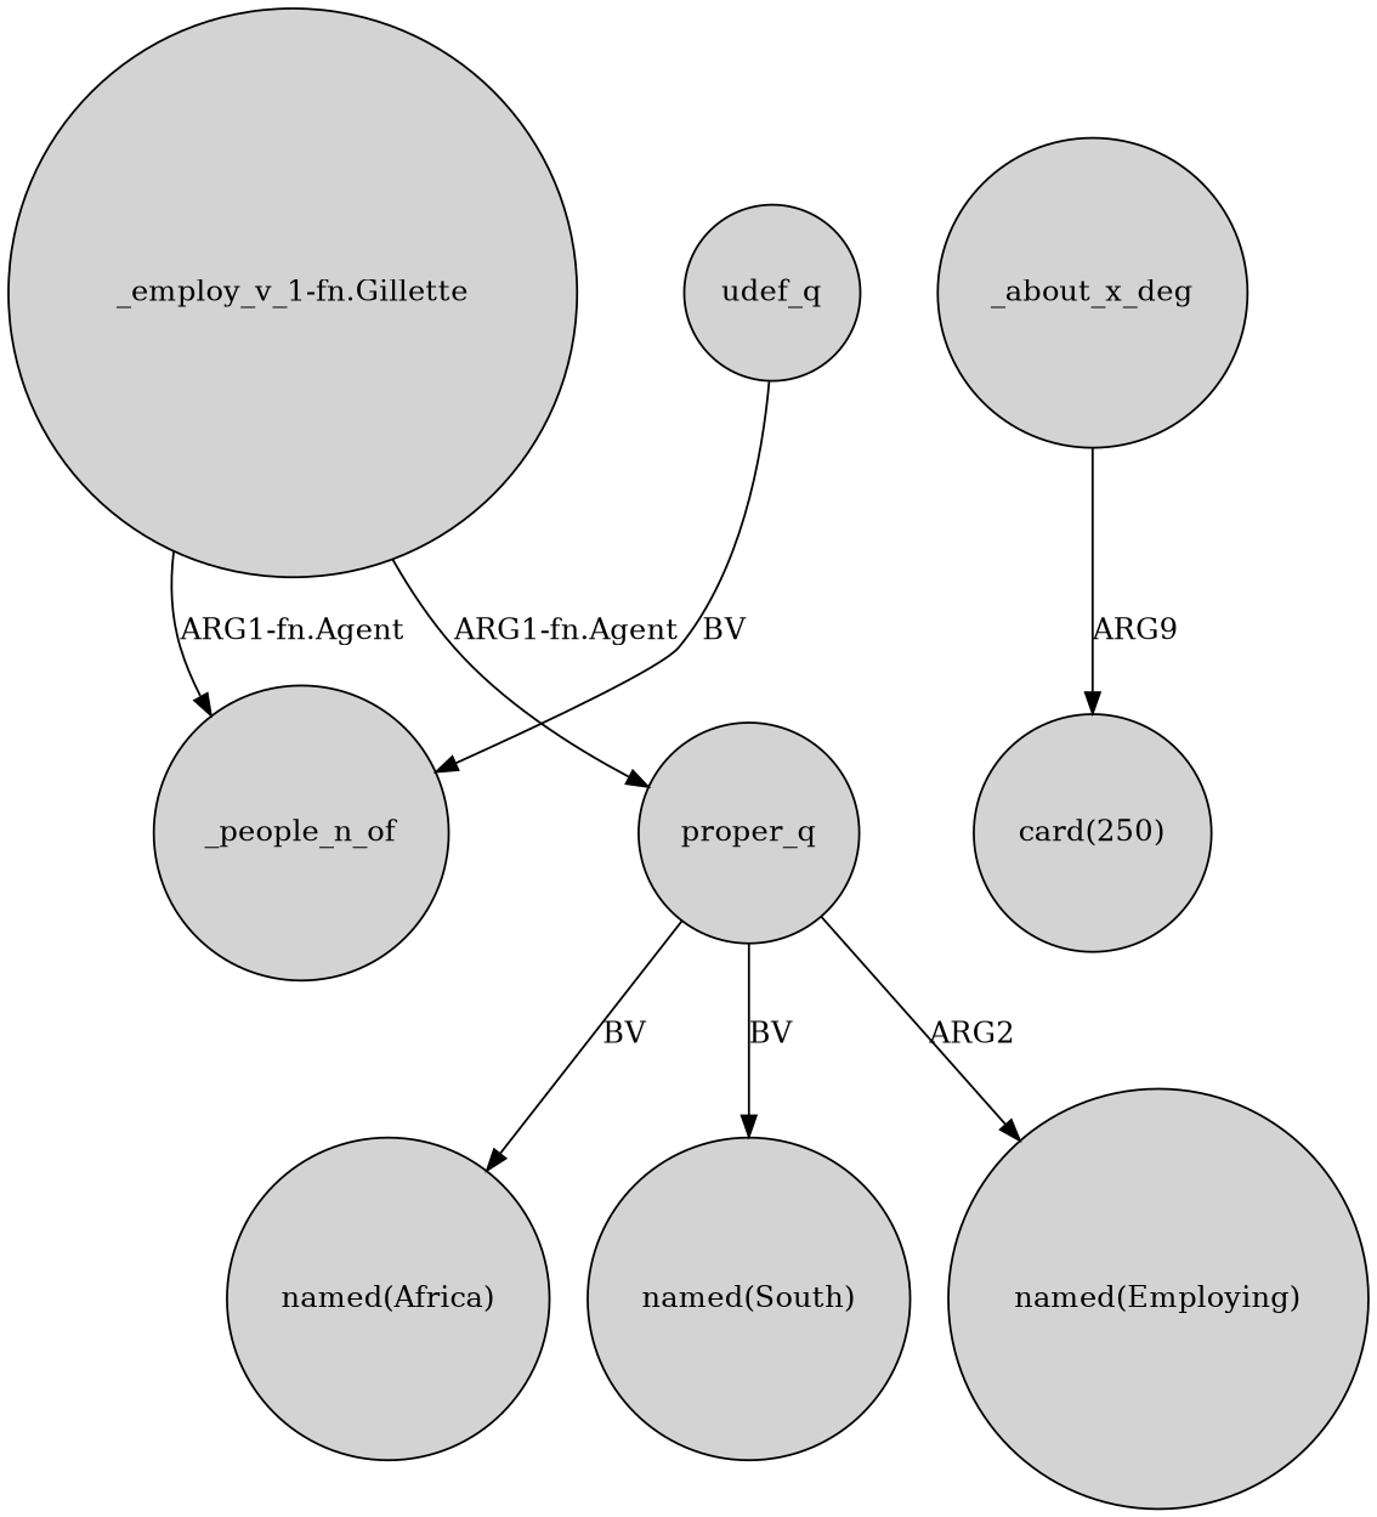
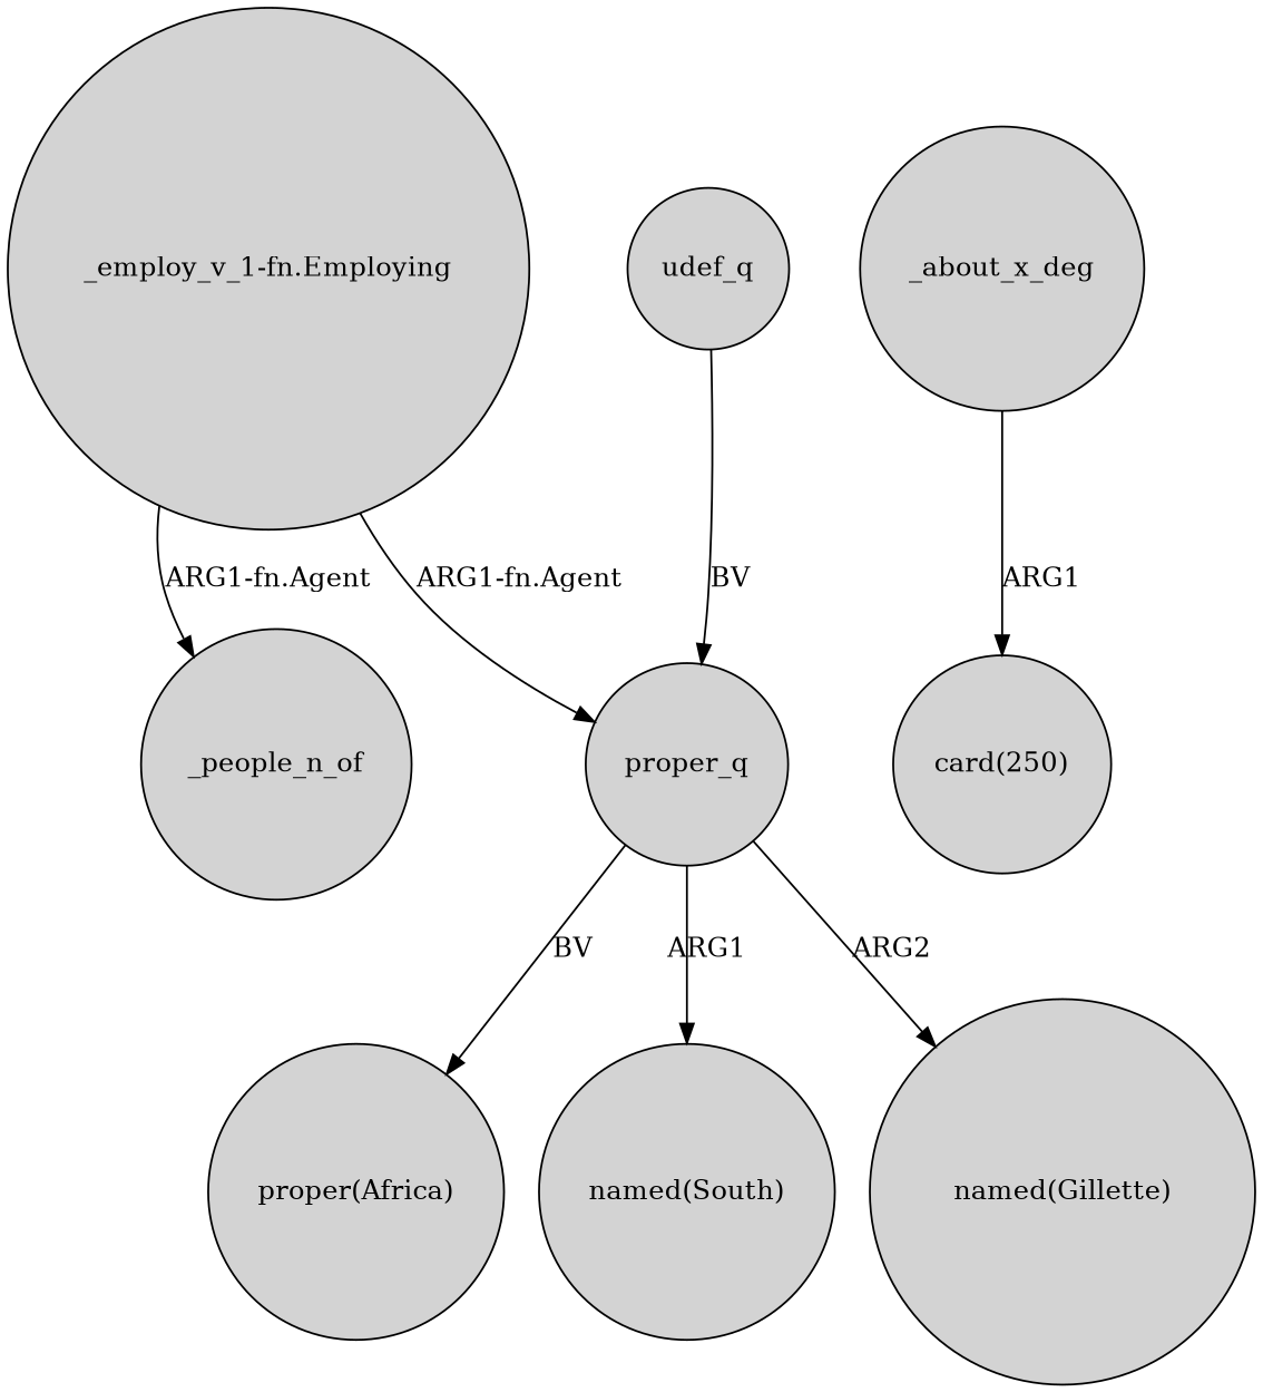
  digraph {
    node [shape=circle style=filled]
-   "_employ_v_1-fn.Employing" [label="_employ_v_1-fn.Gillette"]
+   "_employ_v_1-fn.Employing"
    _people_n_of
    proper_q
-   "named(Africa)"
+   "named(Africa)" [label="proper(Africa)"]
    "named(South)"
-   "named(Gillette)" [label="named(Employing)"]
+   "named(Gillette)"
    _about_x_deg
    "card(250)"
    udef_q
    "_employ_v_1-fn.Employing" -> _people_n_of [label="ARG1-fn.Agent"]
    "_employ_v_1-fn.Employing" -> proper_q [label="ARG1-fn.Agent"]
    proper_q -> "named(Africa)" [label=BV]
-   proper_q -> "named(South)" [label=BV]
+   proper_q -> "named(South)" [label=ARG1]
    proper_q -> "named(Gillette)" [label=ARG2]
-   _about_x_deg -> "card(250)" [label=ARG9]
-   udef_q -> _people_n_of [label=BV]
+   _about_x_deg -> "card(250)" [label=ARG1]
+   udef_q -> proper_q [label=BV]
  }
